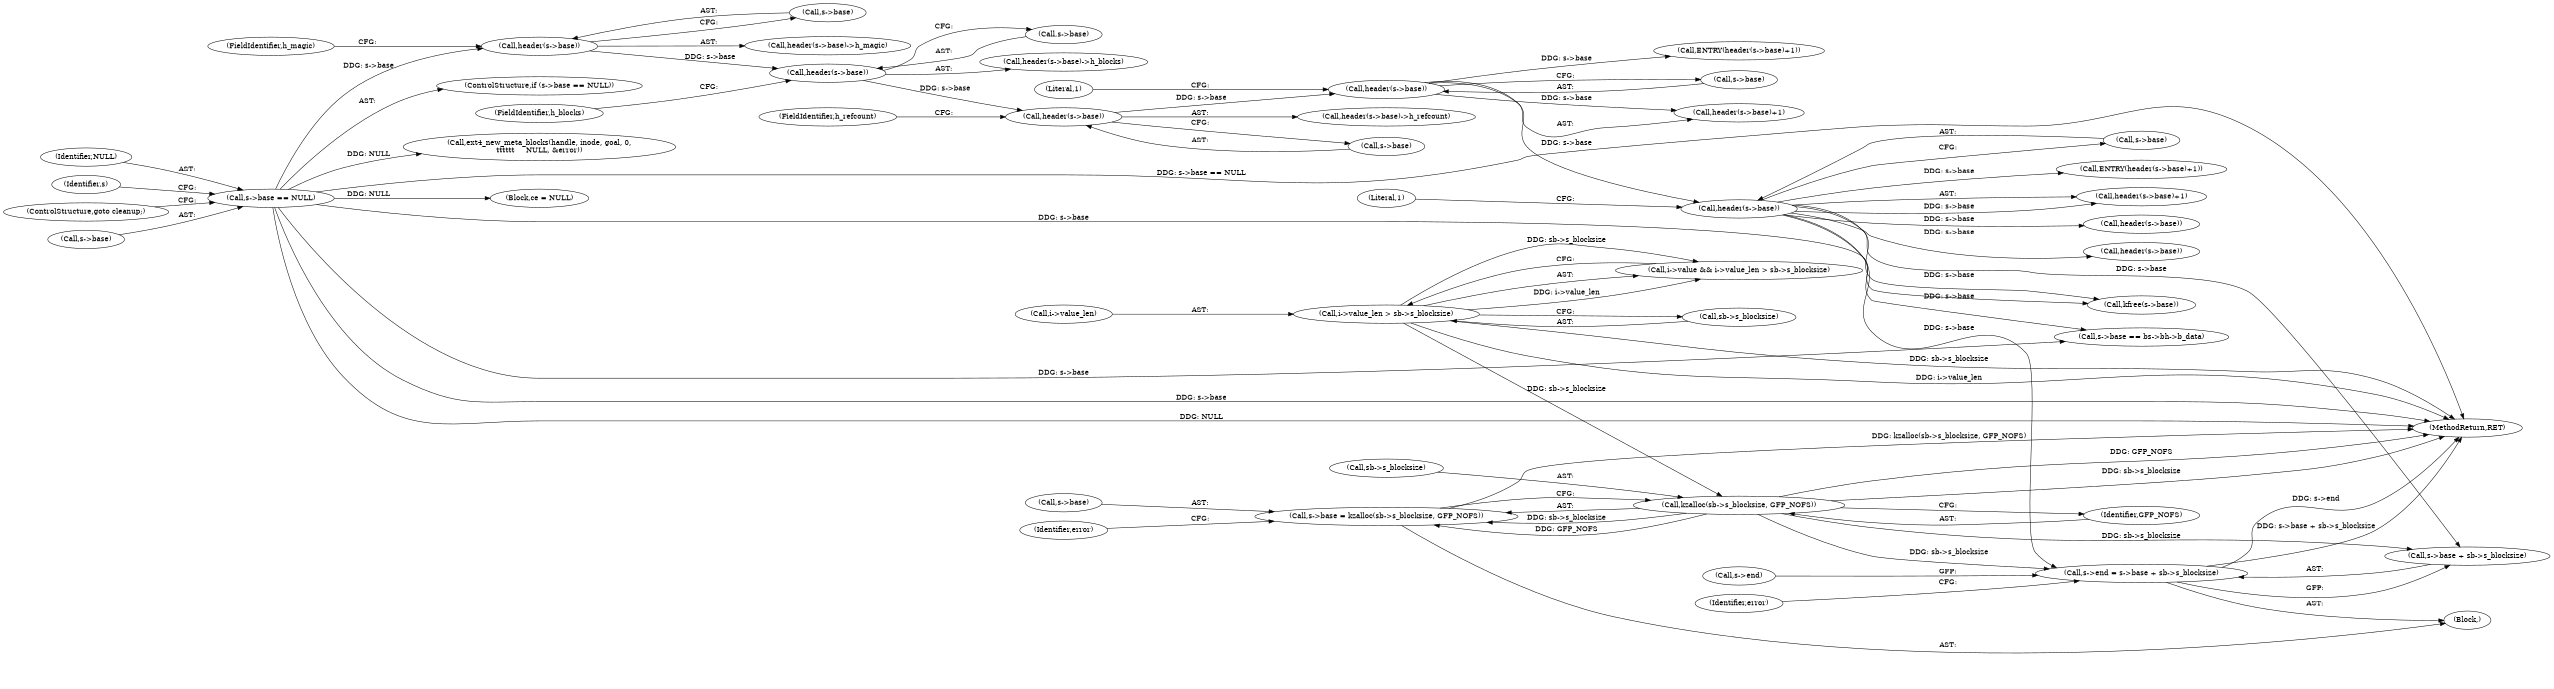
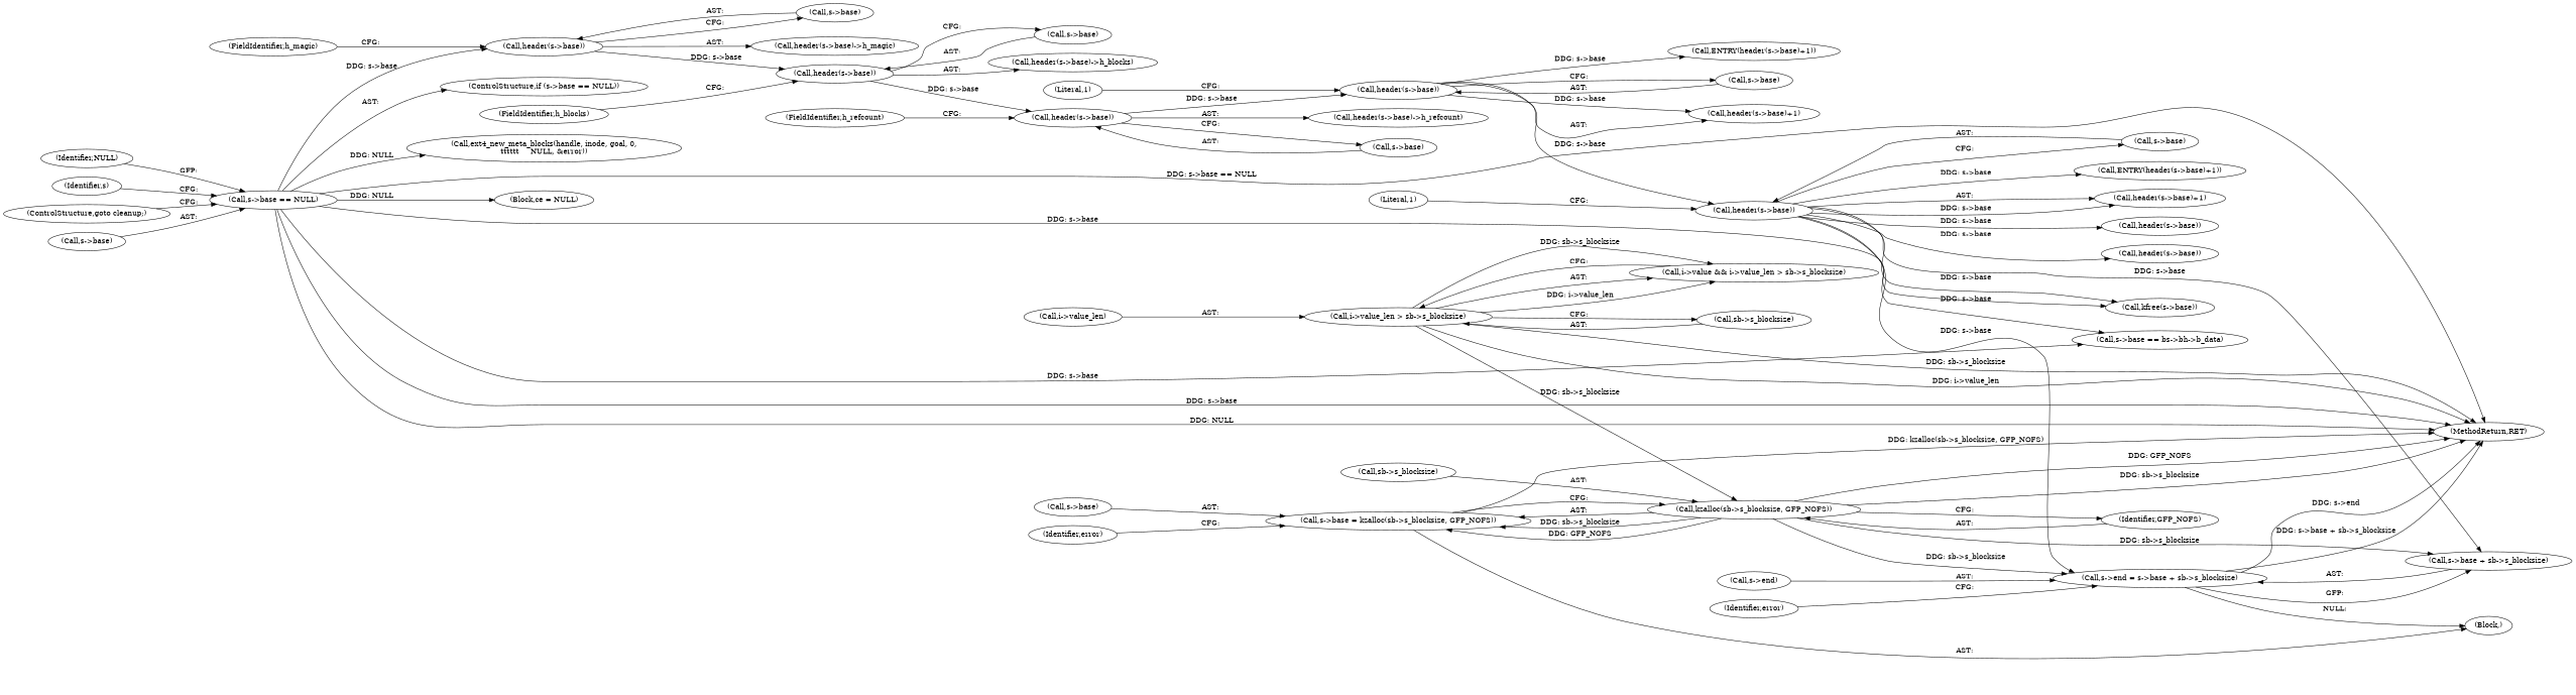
  digraph {
    rankdir=LR
    n1 [label="(Call,s->end = s->base + sb->s_blocksize)"]
    n2 [label="(Block,)"]
    n3 [label="(Call,s->base + sb->s_blocksize)"]
    n4 [label="(MethodReturn,RET)"]
    n5 [label="(Call,header(s->base))"]
    n6 [label="(Call,ENTRY(header(s->base)+1))"]
    n7 [label="(Call,header(s->base)+1)"]
    n8 [label="(Call,header(s->base))"]
    n9 [label="(Call,header(s->base))"]
    n10 [label="(Call,kfree(s->base))"]
    n11 [label="(Call,s->base)"]
    n12 [label="(Call,s->base == bs->bh->b_data)"]
    n13 [label="(Call,header(s->base))"]
    n14 [label="(Call,header(s->base)+1)"]
    n15 [label="(Call,s->base)"]
    n16 [label="(Call,ENTRY(header(s->base)+1))"]
    n17 [label="(Call,header(s->base))"]
    n18 [label="(Call,s->base)"]
    n19 [label="(Call,header(s->base)->h_refcount)"]
    n20 [label="(Call,header(s->base))"]
    n21 [label="(Call,header(s->base)->h_blocks)"]
    n22 [label="(Call,s->base)"]
    n23 [label="(Call,header(s->base))"]
    n24 [label="(Call,header(s->base)->h_magic)"]
    n25 [label="(Call,s->base)"]
    n26 [label="(Call,s->base == NULL)"]
    n27 [label="(ControlStructure,if (s->base == NULL))"]
    n28 [label="(Call,ext4_new_meta_blocks(handle, inode, goal, 0,\n\t\t\t\t\t\t     NULL, &error))"]
    n29 [label="(Block,ce = NULL)"]
    n30 [label="(Identifier,NULL)"]
    n31 [label="(Call,s->base = kzalloc(sb->s_blocksize, GFP_NOFS))"]
    n32 [label="(Call,kzalloc(sb->s_blocksize, GFP_NOFS))"]
    n33 [label="(Identifier,GFP_NOFS)"]
    n34 [label="(Call,i->value_len > sb->s_blocksize)"]
    n35 [label="(Call,sb->s_blocksize)"]
    n36 [label="(Call,i->value && i->value_len > sb->s_blocksize)"]
    n37 [label="(Call,s->end)"]
    n38 [label="(FieldIdentifier,h_magic)"]
    n39 [label="(FieldIdentifier,h_refcount)"]
    n40 [label="(Identifier,error)"]
    n41 [label="(Call,s->base)"]
    n42 [label="(Call,i->value_len)"]
    n43 [label="(Identifier,s)"]
    n44 [label="(Literal,1)"]
    n45 [label="(Literal,1)"]
    n46 [label="(ControlStructure,goto cleanup;)"]
    n47 [label="(Call,sb->s_blocksize)"]
    n48 [label="(Identifier,error)"]
    n49 [label="(FieldIdentifier,h_blocks)"]
    n50 [label="(Call,s->base)"]
-   n1 -> n2 [label="AST: "]
+   n1 -> n2 [label="NULL: "]
    n1 -> n3 [label="GFP: "]
    n1 -> n4 [label="DDG: s->base + sb->s_blocksize"]
    n1 -> n4 [label="DDG: s->end"]
    n3 -> n1 [label="AST: "]
    n5 -> n1 [label="DDG: s->base"]
    n5 -> n3 [label="DDG: s->base"]
    n5 -> n6 [label="DDG: s->base"]
    n5 -> n7 [label="AST: "]
    n5 -> n7 [label="DDG: s->base"]
    n5 -> n8 [label="DDG: s->base"]
    n5 -> n9 [label="DDG: s->base"]
    n5 -> n10 [label="DDG: s->base"]
    n5 -> n11 [label="CFG: "]
    n5 -> n12 [label="DDG: s->base"]
    n11 -> n5 [label="AST: "]
    n13 -> n5 [label="DDG: s->base"]
    n13 -> n14 [label="AST: "]
    n13 -> n14 [label="DDG: s->base"]
    n13 -> n15 [label="CFG: "]
    n13 -> n16 [label="DDG: s->base"]
    n15 -> n13 [label="AST: "]
    n17 -> n13 [label="DDG: s->base"]
    n17 -> n18 [label="CFG: "]
    n17 -> n19 [label="AST: "]
    n18 -> n17 [label="AST: "]
    n20 -> n17 [label="DDG: s->base"]
    n20 -> n21 [label="AST: "]
    n20 -> n22 [label="CFG: "]
    n22 -> n20 [label="AST: "]
    n23 -> n20 [label="DDG: s->base"]
    n23 -> n24 [label="AST: "]
    n23 -> n25 [label="CFG: "]
    n25 -> n23 [label="AST: "]
    n26 -> n4 [label="DDG: s->base == NULL"]
    n26 -> n4 [label="DDG: s->base"]
    n26 -> n4 [label="DDG: NULL"]
    n26 -> n10 [label="DDG: s->base"]
    n26 -> n12 [label="DDG: s->base"]
    n26 -> n23 [label="DDG: s->base"]
    n26 -> n27 [label="AST: "]
    n26 -> n28 [label="DDG: NULL"]
    n26 -> n29 [label="DDG: NULL"]
-   n30 -> n26 [label="AST: "]
+   n30 -> n26 [label="GFP: "]
    n31 -> n2 [label="AST: "]
    n31 -> n4 [label="DDG: kzalloc(sb->s_blocksize, GFP_NOFS)"]
    n31 -> n32 [label="CFG: "]
    n32 -> n1 [label="DDG: sb->s_blocksize"]
    n32 -> n3 [label="DDG: sb->s_blocksize"]
    n32 -> n4 [label="DDG: GFP_NOFS"]
    n32 -> n4 [label="DDG: sb->s_blocksize"]
    n32 -> n31 [label="AST: "]
    n32 -> n31 [label="DDG: sb->s_blocksize"]
    n32 -> n31 [label="DDG: GFP_NOFS"]
    n32 -> n33 [label="CFG: "]
    n33 -> n32 [label="AST: "]
    n34 -> n4 [label="DDG: i->value_len"]
    n34 -> n4 [label="DDG: sb->s_blocksize"]
    n34 -> n32 [label="DDG: sb->s_blocksize"]
    n34 -> n35 [label="CFG: "]
    n34 -> n36 [label="AST: "]
    n34 -> n36 [label="DDG: i->value_len"]
    n34 -> n36 [label="DDG: sb->s_blocksize"]
    n35 -> n34 [label="AST: "]
    n36 -> n34 [label="CFG: "]
-   n37 -> n1 [label="GFP: "]
+   n37 -> n1 [label="AST: "]
    n38 -> n23 [label="CFG: "]
    n39 -> n17 [label="CFG: "]
    n40 -> n31 [label="CFG: "]
    n41 -> n31 [label="AST: "]
    n42 -> n34 [label="AST: "]
    n43 -> n26 [label="CFG: "]
    n44 -> n5 [label="CFG: "]
    n45 -> n13 [label="CFG: "]
    n46 -> n26 [label="CFG: "]
    n47 -> n32 [label="AST: "]
    n48 -> n1 [label="CFG: "]
    n49 -> n20 [label="CFG: "]
    n50 -> n26 [label="AST: "]
  }
